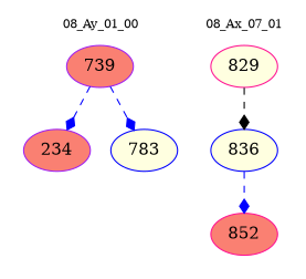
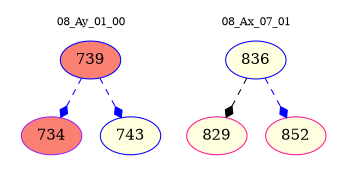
  digraph {
    node [color=purple fillcolor=lightyellow style=filled]
    edge [arrowhead=diamond color=blue style=dashed]
-   n1 [fillcolor=salmon label=739]
-   n2 [fillcolor=salmon label=234]
-   n3 [color=blue label=783]
+   n1 [color=blue fillcolor=salmon label=739]
+   n2 [fillcolor=salmon label=734]
+   n3 [color=blue label=743]
    n4 [color=blue label=836]
    n5 [color=deeppink label=829]
-   n6 [color=deeppink fillcolor=salmon label=852]
+   n6 [color=deeppink label=852]
    subgraph cluster_1 {
      color=white
      fontsize=10
      label="08_Ay_01_00"
      n1
      n2
      n3
    }
    subgraph cluster_2 {
      color=white
      fontsize=10
      label="08_Ax_07_01"
      n4
      n5
      n6
    }
    n1 -> n2
    n1 -> n3
-   n5 -> n4 [color=black]
+   n4 -> n5 [color=black]
    n4 -> n6
  }
